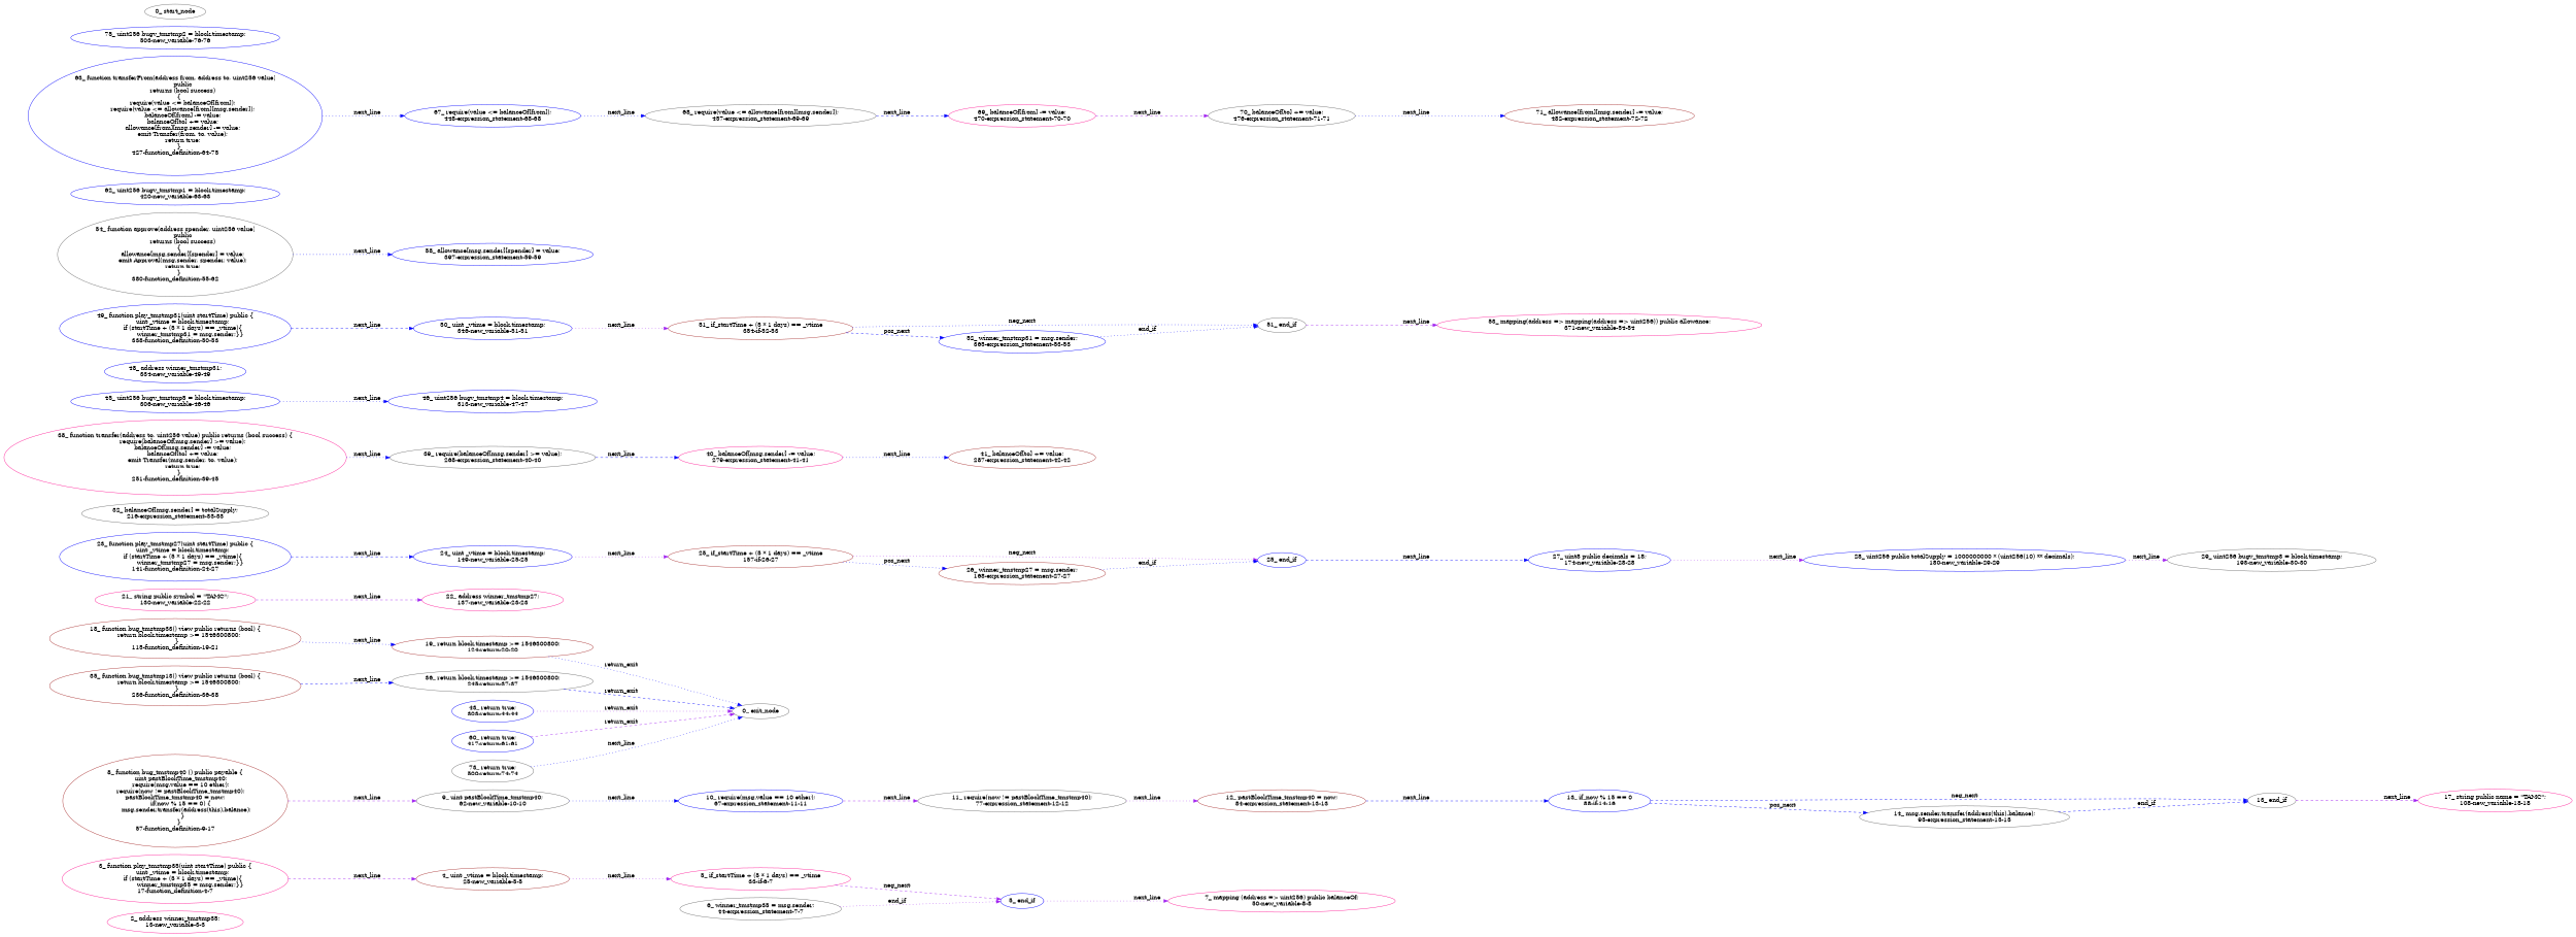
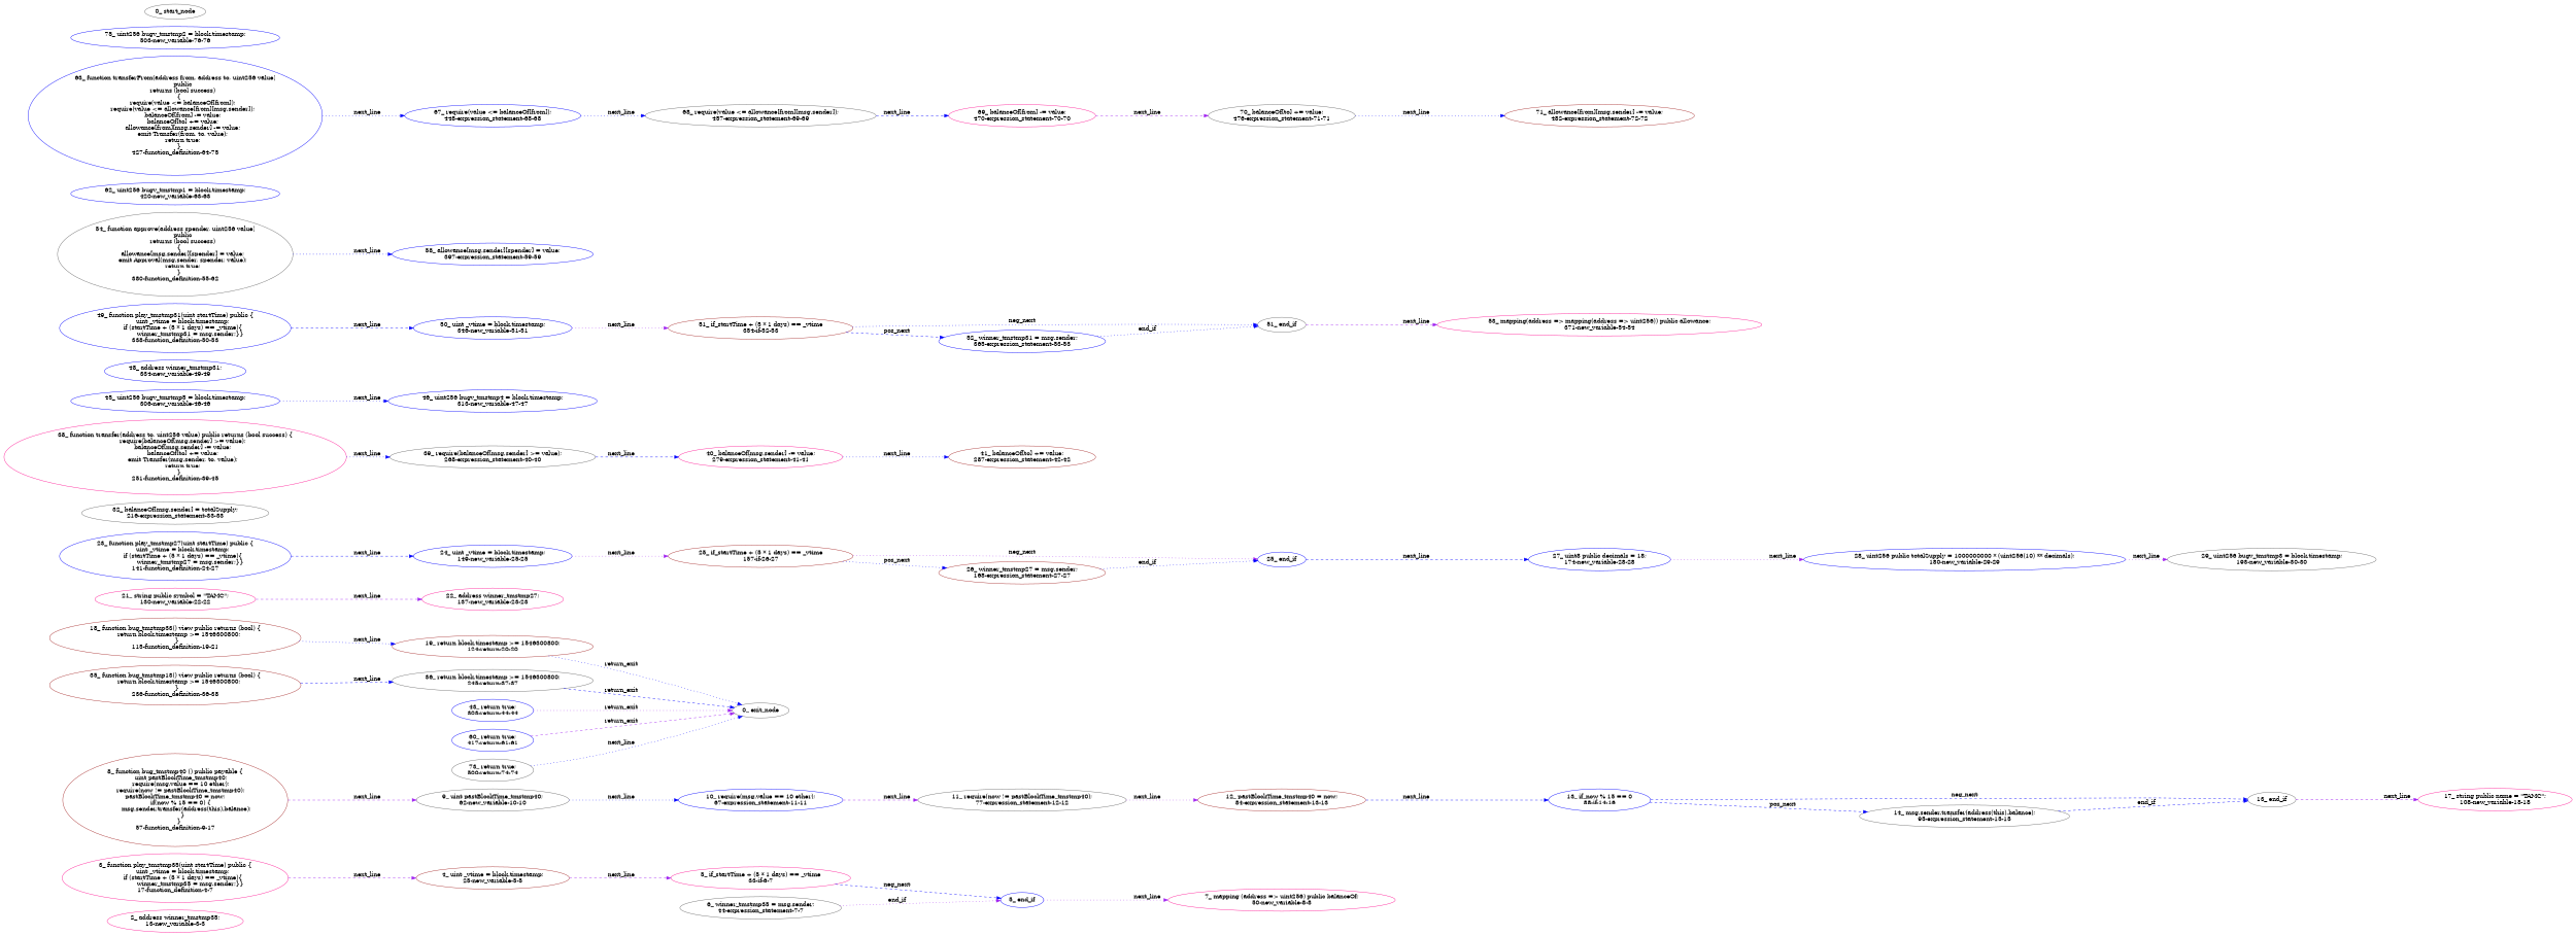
  digraph {
    rankdir=LR
    node [color=blue type_label=new_variable]
    edge [color=blue controlflow_type=next_line edge_type=CFG_edge style=dotted]
    n1 [color=deeppink label="2_ address winner_tmstmp35;\n13-new_variable-3-3"]
    n2 [color=deeppink label="3_ function play_tmstmp35(uint startTime) public {\n	uint _vtime = block.timestamp;\n	if (startTime + (5 * 1 days) == _vtime){\n		winner_tmstmp35 = msg.sender;}}\n17-function_definition-4-7" method="play_tmstmp35(uint startTime)" type_label=function_definition]
    n3 [color=brown label="4_ uint _vtime = block.timestamp;\n25-new_variable-5-5" method="play_tmstmp35(uint startTime)"]
    n4 [color=deeppink label="5_ if_startTime + (5 * 1 days) == _vtime\n33-if-6-7" method="play_tmstmp35(uint startTime)" type_label=if]
    n5 [label="5_ end_if" method="play_tmstmp35(uint startTime)" type_label=end_if]
    n6 [color=deeppink label="7_ mapping (address => uint256) public balanceOf;\n50-new_variable-8-8"]
    n7 [color=gray40 label="6_ winner_tmstmp35 = msg.sender;\n44-expression_statement-7-7" method="play_tmstmp35(uint startTime)" type_label=expression_statement]
    n8 [color=brown label="8_ function bug_tmstmp40 () public payable {\n	uint pastBlockTime_tmstmp40;  \n	require(msg.value == 10 ether);  \n        require(now != pastBlockTime_tmstmp40);  \n        pastBlockTime_tmstmp40 = now;        \n        if(now % 15 == 0) {  \n            msg.sender.transfer(address(this).balance);\n        }\n    }\n57-function_definition-9-17" method="bug_tmstmp40()" type_label=function_definition]
    n9 [color=gray40 label="9_ uint pastBlockTime_tmstmp40;\n62-new_variable-10-10" method="bug_tmstmp40()"]
    n10 [label="10_ require(msg.value == 10 ether);\n67-expression_statement-11-11" method="bug_tmstmp40()" type_label=expression_statement]
    n11 [color=gray40 label="11_ require(now != pastBlockTime_tmstmp40);\n77-expression_statement-12-12" method="bug_tmstmp40()" type_label=expression_statement]
    n12 [color=brown label="12_ pastBlockTime_tmstmp40 = now;\n84-expression_statement-13-13" method="bug_tmstmp40()" type_label=expression_statement]
    n13 [label="13_ if_now % 15 == 0\n88-if-14-16" method="bug_tmstmp40()" type_label=if]
    n14 [color=gray40 label="13_ end_if" method="bug_tmstmp40()" type_label=end_if]
    n15 [color=gray40 label="14_ msg.sender.transfer(address(this).balance);\n95-expression_statement-15-15" method="bug_tmstmp40()" type_label=expression_statement]
    n16 [color=deeppink label="17_ string public name = \"TAMC\";\n108-new_variable-18-18"]
    n17 [color=brown label="18_ function bug_tmstmp33() view public returns (bool) {\n    return block.timestamp >= 1546300800;\n  }\n115-function_definition-19-21" method="bug_tmstmp33()" type_label=function_definition]
    n18 [color=brown label="19_ return block.timestamp >= 1546300800;\n124-return-20-20" method="bug_tmstmp33()" type_label=return]
    n19 [color=gray40 label="0_ exit_node" type_label=exit]
    n20 [color=deeppink label="21_ string public symbol = \"TAMC\";\n130-new_variable-22-22"]
    n21 [color=deeppink label="22_ address winner_tmstmp27;\n137-new_variable-23-23"]
    n22 [label="23_ function play_tmstmp27(uint startTime) public {\n	uint _vtime = block.timestamp;\n	if (startTime + (5 * 1 days) == _vtime){\n		winner_tmstmp27 = msg.sender;}}\n141-function_definition-24-27" method="play_tmstmp27(uint startTime)" type_label=function_definition]
    n23 [label="24_ uint _vtime = block.timestamp;\n149-new_variable-25-25" method="play_tmstmp27(uint startTime)"]
    n24 [color=brown label="25_ if_startTime + (5 * 1 days) == _vtime\n157-if-26-27" method="play_tmstmp27(uint startTime)" type_label=if]
    n25 [label="25_ end_if" method="play_tmstmp27(uint startTime)" type_label=end_if]
    n26 [color=brown label="26_ winner_tmstmp27 = msg.sender;\n168-expression_statement-27-27" method="play_tmstmp27(uint startTime)" type_label=expression_statement]
    n27 [label="27_ uint8 public decimals = 18;\n174-new_variable-28-28"]
    n28 [label="28_ uint256 public totalSupply = 1000000000 * (uint256(10) ** decimals);\n180-new_variable-29-29"]
    n29 [color=gray40 label="29_ uint256 bugv_tmstmp3 = block.timestamp;\n193-new_variable-30-30"]
    n30 [color=gray40 label="32_ balanceOf[msg.sender] = totalSupply;\n216-expression_statement-33-33" type_label=expression_statement]
    n31 [color=brown label="35_ function bug_tmstmp13() view public returns (bool) {\n    return block.timestamp >= 1546300800;\n  }\n236-function_definition-36-38" method="bug_tmstmp13()" type_label=function_definition]
    n32 [color=gray40 label="36_ return block.timestamp >= 1546300800;\n245-return-37-37" method="bug_tmstmp13()" type_label=return]
    n33 [color=deeppink label="38_ function transfer(address to, uint256 value) public returns (bool success) {\n        require(balanceOf[msg.sender] >= value);\n        balanceOf[msg.sender] -= value;\n        balanceOf[to] += value;\n        emit Transfer(msg.sender, to, value);\n        return true;\n    }\n251-function_definition-39-45" method="transfer(address to,uint256 value)" type_label=function_definition]
    n34 [color=gray40 label="39_ require(balanceOf[msg.sender] >= value);\n268-expression_statement-40-40" method="transfer(address to,uint256 value)" type_label=expression_statement]
    n35 [color=deeppink label="40_ balanceOf[msg.sender] -= value;\n279-expression_statement-41-41" method="transfer(address to,uint256 value)" type_label=expression_statement]
    n36 [color=brown label="41_ balanceOf[to] += value;\n287-expression_statement-42-42" method="transfer(address to,uint256 value)" type_label=expression_statement]
    n37 [label="43_ return true;\n303-return-44-44" method="transfer(address to,uint256 value)" type_label=return]
    n38 [label="45_ uint256 bugv_tmstmp5 = block.timestamp;\n306-new_variable-46-46"]
    n39 [label="46_ uint256 bugv_tmstmp4 = block.timestamp;\n313-new_variable-47-47"]
    n40 [label="48_ address winner_tmstmp31;\n334-new_variable-49-49"]
    n41 [label="49_ function play_tmstmp31(uint startTime) public {\n	uint _vtime = block.timestamp;\n	if (startTime + (5 * 1 days) == _vtime){\n		winner_tmstmp31 = msg.sender;}}\n338-function_definition-50-53" method="play_tmstmp31(uint startTime)" type_label=function_definition]
    n42 [label="50_ uint _vtime = block.timestamp;\n346-new_variable-51-51" method="play_tmstmp31(uint startTime)"]
    n43 [color=brown label="51_ if_startTime + (5 * 1 days) == _vtime\n354-if-52-53" method="play_tmstmp31(uint startTime)" type_label=if]
    n44 [color=gray40 label="51_ end_if" method="play_tmstmp31(uint startTime)" type_label=end_if]
    n45 [label="52_ winner_tmstmp31 = msg.sender;\n365-expression_statement-53-53" method="play_tmstmp31(uint startTime)" type_label=expression_statement]
    n46 [color=deeppink label="53_ mapping(address => mapping(address => uint256)) public allowance;\n371-new_variable-54-54"]
    n47 [color=gray40 label="54_ function approve(address spender, uint256 value)\n        public\n        returns (bool success)\n    {\n        allowance[msg.sender][spender] = value;\n        emit Approval(msg.sender, spender, value);\n        return true;\n    }\n380-function_definition-55-62" method="approve(address spender,uint256 value)" type_label=function_definition]
    n48 [label="58_ allowance[msg.sender][spender] = value;\n397-expression_statement-59-59" method="approve(address spender,uint256 value)" type_label=expression_statement]
    n49 [label="60_ return true;\n417-return-61-61" method="approve(address spender,uint256 value)" type_label=return]
    n50 [label="62_ uint256 bugv_tmstmp1 = block.timestamp;\n420-new_variable-63-63"]
    n51 [label="63_ function transferFrom(address from, address to, uint256 value)\n        public\n        returns (bool success)\n    {\n        require(value <= balanceOf[from]);\n        require(value <= allowance[from][msg.sender]);\n        balanceOf[from] -= value;\n        balanceOf[to] += value;\n        allowance[from][msg.sender] -= value;\n        emit Transfer(from, to, value);\n        return true;\n    }\n427-function_definition-64-75" method="transferFrom(address from,address to,uint256 value)" type_label=function_definition]
    n52 [label="67_ require(value <= balanceOf[from]);\n448-expression_statement-68-68" method="transferFrom(address from,address to,uint256 value)" type_label=expression_statement]
    n53 [color=gray40 label="68_ require(value <= allowance[from][msg.sender]);\n457-expression_statement-69-69" method="transferFrom(address from,address to,uint256 value)" type_label=expression_statement]
    n54 [color=deeppink label="69_ balanceOf[from] -= value;\n470-expression_statement-70-70" method="transferFrom(address from,address to,uint256 value)" type_label=expression_statement]
    n55 [color=gray40 label="70_ balanceOf[to] += value;\n476-expression_statement-71-71" method="transferFrom(address from,address to,uint256 value)" type_label=expression_statement]
    n56 [color=brown label="71_ allowance[from][msg.sender] -= value;\n482-expression_statement-72-72" method="transferFrom(address from,address to,uint256 value)" type_label=expression_statement]
    n57 [color=gray40 label="73_ return true;\n500-return-74-74" method="transferFrom(address from,address to,uint256 value)" type_label=return]
    n58 [label="75_ uint256 bugv_tmstmp2 = block.timestamp;\n503-new_variable-76-76"]
    n59 [color=gray40 label="0_ start_node" type_label=start]
    n2 -> n3 [color=purple label=next_line style=dashed]
-   n3 -> n4 [color=purple label=next_line]
-   n4 -> n5 [color=purple controlflow_type=neg_next label=neg_next style=dashed]
+   n3 -> n4 [color=purple label=next_line style=dashed]
+   n4 -> n5 [controlflow_type=neg_next label=neg_next style=dashed]
    n5 -> n6 [color=purple label=next_line]
    n7 -> n5 [color=purple controlflow_type=end_if label=end_if]
    n8 -> n9 [color=purple label=next_line style=dashed]
    n9 -> n10 [label=next_line]
    n10 -> n11 [color=purple label=next_line style=dashed]
    n11 -> n12 [color=purple label=next_line]
    n12 -> n13 [label=next_line style=dashed]
    n13 -> n14 [controlflow_type=neg_next label=neg_next style=dashed]
    n13 -> n15 [controlflow_type=pos_next label=pos_next style=dashed]
    n14 -> n16 [color=purple label=next_line style=dashed]
    n15 -> n14 [controlflow_type=end_if label=end_if style=dashed]
    n17 -> n18 [label=next_line]
    n18 -> n19 [controlflow_type=return_exit label=return_exit]
    n20 -> n21 [color=purple label=next_line style=dashed]
    n22 -> n23 [label=next_line style=dashed]
    n23 -> n24 [color=purple label=next_line]
    n24 -> n25 [color=purple controlflow_type=neg_next label=neg_next]
    n24 -> n26 [controlflow_type=pos_next label=pos_next]
    n25 -> n27 [label=next_line style=dashed]
    n26 -> n25 [controlflow_type=end_if label=end_if]
    n27 -> n28 [color=purple label=next_line]
    n28 -> n29 [color=purple label=next_line]
    n31 -> n32 [label=next_line style=dashed]
    n32 -> n19 [controlflow_type=return_exit label=return_exit style=dashed]
    n33 -> n34 [label=next_line]
    n34 -> n35 [label=next_line style=dashed]
    n35 -> n36 [label=next_line]
    n37 -> n19 [color=purple controlflow_type=return_exit label=return_exit]
    n38 -> n39 [label=next_line]
    n41 -> n42 [label=next_line style=dashed]
    n42 -> n43 [color=purple label=next_line]
    n43 -> n44 [controlflow_type=neg_next label=neg_next]
    n43 -> n45 [controlflow_type=pos_next label=pos_next style=dashed]
    n44 -> n46 [color=purple label=next_line style=dashed]
    n45 -> n44 [controlflow_type=end_if label=end_if]
    n47 -> n48 [label=next_line]
    n49 -> n19 [color=purple controlflow_type=return_exit label=return_exit style=dashed]
    n51 -> n52 [label=next_line]
    n52 -> n53 [label=next_line]
    n53 -> n54 [label=next_line style=dashed]
    n54 -> n55 [color=purple label=next_line style=dashed]
    n55 -> n56 [label=next_line]
    n57 -> n19 [controlflow_type=return_exit label=next_line]
  }
